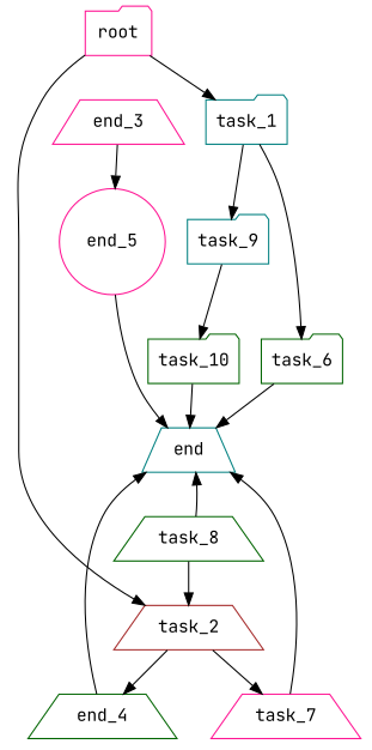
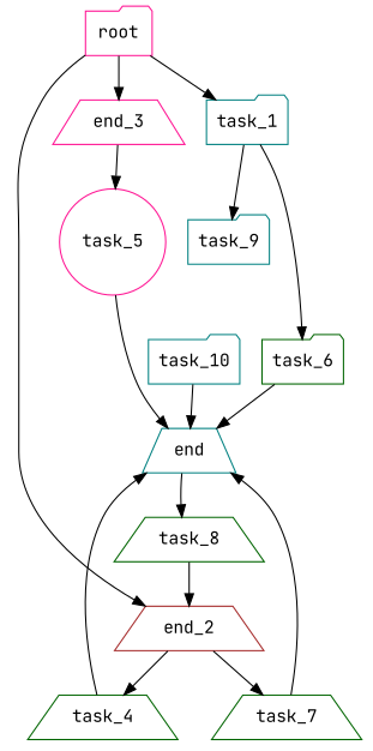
  digraph {
    fontname="JetBrains Mono"
    node [color=darkgreen fontname="JetBrains Mono" shape=trapezium]
    edge [fontname="JetBrains Mono"]
    root [color=deeppink shape=folder]
    task_1 [color=teal shape=folder]
-   task_2 [color=brown]
+   task_2 [color=brown label=end_2]
    n4 [color=deeppink label=end_3]
    task_6 [shape=folder]
    task_9 [color=teal shape=folder]
-   task_4 [label=end_4]
-   task_7 [color=deeppink]
-   task_5 [color=deeppink shape=circle label=end_5]
+   task_4
+   task_7
+   task_5 [color=deeppink shape=circle]
    end [color=teal]
-   task_10 [shape=folder]
+   task_10 [color=teal shape=folder]
    task_8
    root -> task_1
    root -> task_2
+   root -> n4
    task_1 -> task_6
    task_1 -> task_9
    task_2 -> task_4
    task_2 -> task_7
    n4 -> task_5
    task_6 -> end
-   task_9 -> task_10
    task_4 -> end
    task_7 -> end
    task_5 -> end
    task_10 -> end
    task_8 -> task_2
-   task_8 -> end
+   end -> task_8
  }
